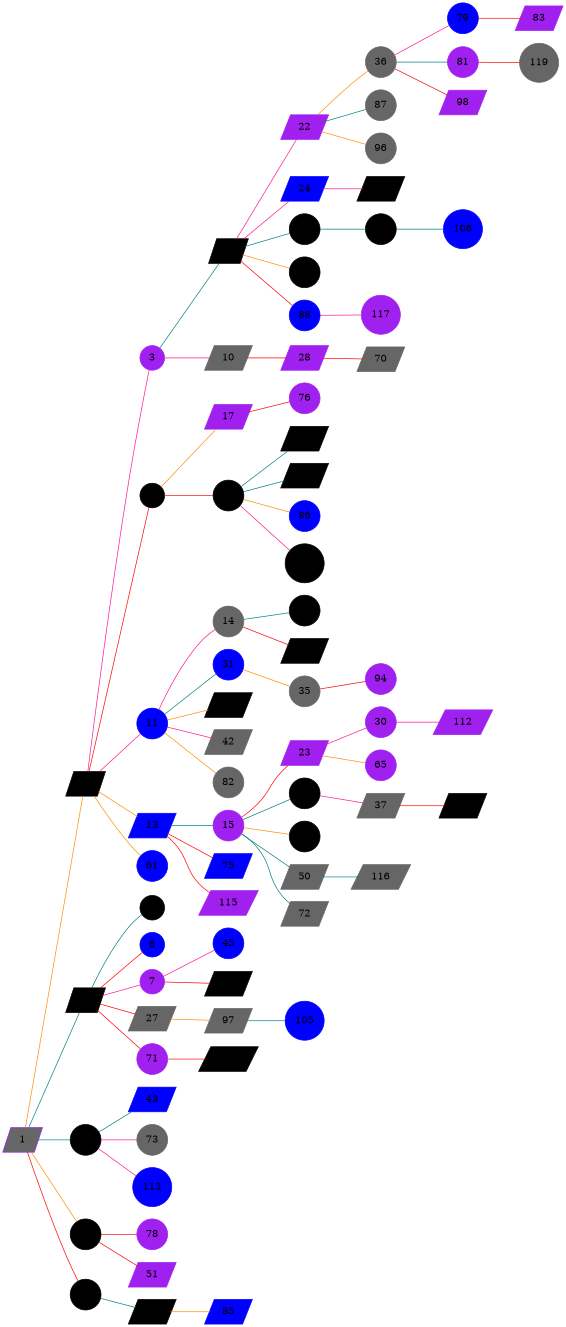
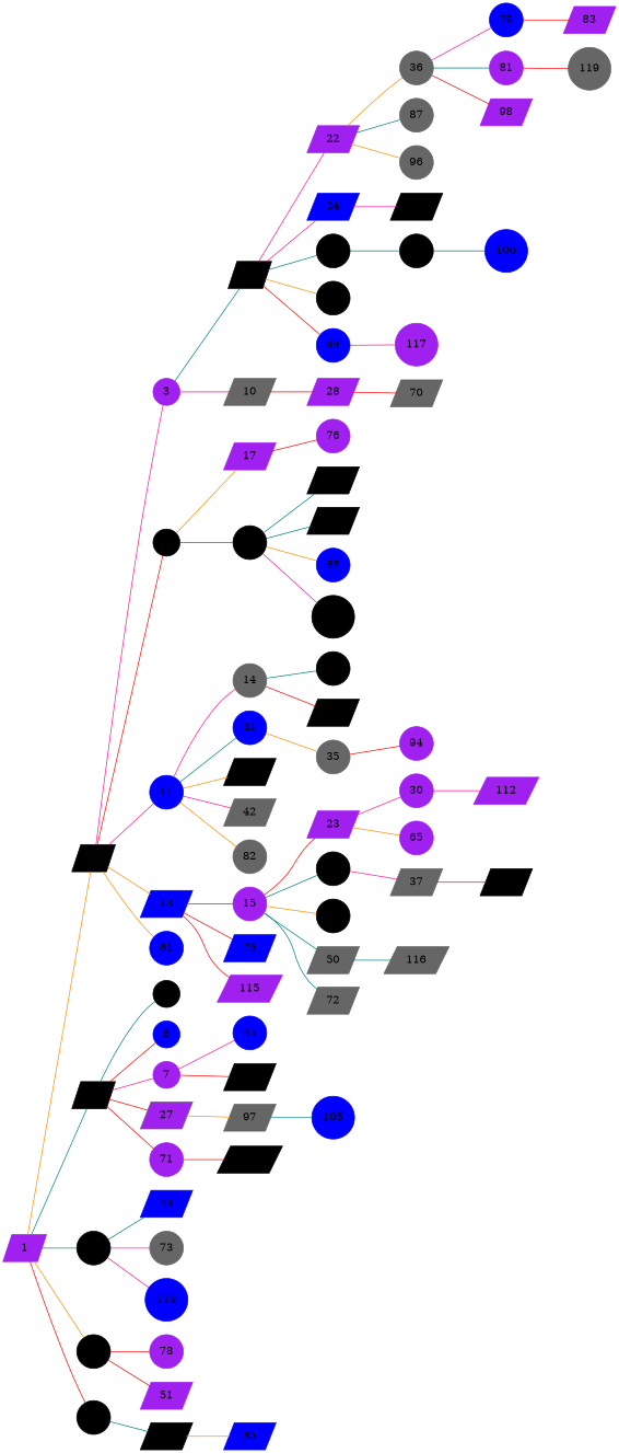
  graph {
    rankdir=LR
    node [color=black shape=circle style=filled]
    edge [color=red]
-   1 [color=purple shape=parallelogram super="+21" fillcolor=gray40]
+   1 [color=purple shape=parallelogram super="+21"]
    2 [shape=parallelogram super="+29"]
    4 [shape=parallelogram super="+74"]
    20 [super="+38"]
    32 [super="+111"]
    34 [super="+54"]
    3 [color=purple]
    9 [super="+118"]
    11 [color=blue super="+68"]
    13 [color=blue shape=parallelogram super="+47"]
    61 [color=blue]
    5 [super="+104"]
    6 [color=blue]
    7 [color=purple super="+19"]
-   27 [color=gray40 shape=parallelogram]
+   27 [color=gray40 shape=parallelogram fillcolor=purple]
    71 [color=purple super="+84"]
    43 [color=blue shape=parallelogram]
    73 [color=gray40]
    113 [color=blue]
    78 [color=purple]
    n21 [color=purple label=51 shape=parallelogram]
    77 [shape=parallelogram super="+110"]
    8 [shape=parallelogram super="+12"]
    10 [color=gray40 shape=parallelogram super="+114"]
    17 [color=purple shape=parallelogram super="+89"]
    48 [super="+49"]
    14 [color=gray40 super="+26"]
    31 [color=blue super="+63"]
    41 [shape=parallelogram]
    42 [color=gray40 shape=parallelogram super="+66"]
    82 [color=gray40 super="+93"]
    15 [color=purple super="+16"]
    75 [color=blue shape=parallelogram super="+100"]
    115 [color=purple shape=parallelogram]
    22 [color=purple shape=parallelogram super="+39"]
    24 [color=blue shape=parallelogram super="+70"]
    44
    62 [super="+108"]
    88 [color=blue]
    28 [color=purple shape=parallelogram super="+92"]
    45 [color=blue super="+67"]
    56 [shape=parallelogram]
    97 [color=gray40 shape=parallelogram]
    107 [shape=parallelogram]
    36 [color=gray40]
    87 [color=gray40 super="+109"]
    96 [color=gray40]
    52 [shape=parallelogram]
    64
    117 [color=purple]
    76 [color=purple]
    55 [shape=parallelogram]
    69 [shape=parallelogram]
    86 [color=blue super="+103"]
    101
    n56 [color=gray40 label=70 shape=parallelogram super="+102"]
    18 [super="+51"]
    53 [shape=parallelogram super="+58"]
    35 [color=gray40]
    23 [color=purple shape=parallelogram]
    25
    33
    50 [color=gray40 shape=parallelogram super="+95"]
    72 [color=gray40 shape=parallelogram]
    94 [color=purple]
    30 [color=purple super="+59"]
    65 [color=purple]
    37 [color=gray40 shape=parallelogram super="+46"]
    116 [color=gray40 shape=parallelogram]
    79 [color=blue super="+80"]
    81 [color=purple super="+99"]
    98 [color=purple shape=parallelogram]
    112 [color=purple shape=parallelogram]
    57 [shape=parallelogram]
    105 [color=blue]
    85 [color=blue shape=parallelogram super="+90"]
    83 [color=purple shape=parallelogram]
    119 [color=gray40]
    106 [color=blue]
    1 -- 2 [color=darkorange]
    1 -- 4 [color=teal]
    1 -- 20 [color=teal]
    1 -- 32 [color=darkorange]
    1 -- 34
    2 -- 3 [color=deeppink]
    2 -- 9
    2 -- 11 [color=deeppink]
    2 -- 13 [color=darkorange]
    2 -- 61 [color=darkorange]
    4 -- 5 [color=teal]
    4 -- 6
    4 -- 7 [color=deeppink]
    4 -- 27
    4 -- 71
    20 -- 43 [color=teal]
    20 -- 73 [color=deeppink]
    20 -- 113 [color=deeppink]
    32 -- 78
    32 -- n21
    34 -- 77 [color=teal]
    3 -- 8 [color=teal]
    3 -- 10 [color=deeppink]
    9 -- 17 [color=darkorange]
    9 -- 48
    11 -- 14 [color=deeppink]
    11 -- 31 [color=teal]
    11 -- 41 [color=darkorange]
    11 -- 42 [color=deeppink]
    11 -- 82 [color=darkorange]
    13 -- 15 [color=teal]
    13 -- 75
    13 -- 115
    7 -- 45 [color=deeppink]
    7 -- 56
    27 -- 97 [color=darkorange]
    71 -- 107
    77 -- 85 [color=darkorange]
    8 -- 22 [color=deeppink]
    8 -- 24 [color=deeppink]
    8 -- 44 [color=teal]
    8 -- 62 [color=darkorange]
    8 -- 88
    10 -- 28
    17 -- 76
    48 -- 55 [color=teal]
    48 -- 69 [color=teal]
    48 -- 86 [color=darkorange]
    48 -- 101 [color=deeppink]
    14 -- 18 [color=teal]
    14 -- 53
    31 -- 35 [color=darkorange]
    15 -- 23
    15 -- 25 [color=teal]
    15 -- 33 [color=darkorange]
    15 -- 50 [color=teal]
    15 -- 72 [color=teal]
    22 -- 36 [color=darkorange]
    22 -- 87 [color=teal]
    22 -- 96 [color=darkorange]
    24 -- 52 [color=deeppink]
    44 -- 64 [color=teal]
    88 -- 117 [color=deeppink]
    28 -- n56
    97 -- 105 [color=teal]
    36 -- 79 [color=deeppink]
    36 -- 81 [color=teal]
    36 -- 98
    64 -- 106 [color=teal]
    35 -- 94
    23 -- 30 [color=deeppink]
    23 -- 65 [color=darkorange]
    25 -- 37 [color=deeppink]
    50 -- 116 [color=teal]
    30 -- 112 [color=deeppink]
    37 -- 57
    79 -- 83
    81 -- 119
  }
